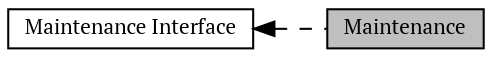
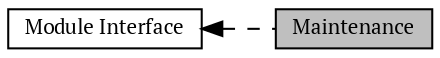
  digraph {
    rankdir=LR
    fontname="PT Serif"
    node [color=black fontname="PT Serif" fontsize=10 shape=record style=filled]
    n1 [fillcolor=grey75 fontcolor=black height=0.2 label=Maintenance width=0.4]
-   n2 [fillcolor=white height=0.2 label="Maintenance Interface" width=0.4]
+   n2 [fillcolor=white height=0.2 label="Module Interface" width=0.4]
    n2 -> n1 [dir=back fontname="PT Serif" fontsize=10 labelfontname=Helvetica labelfontsize=10 shape=plaintext style=dashed]
  }
